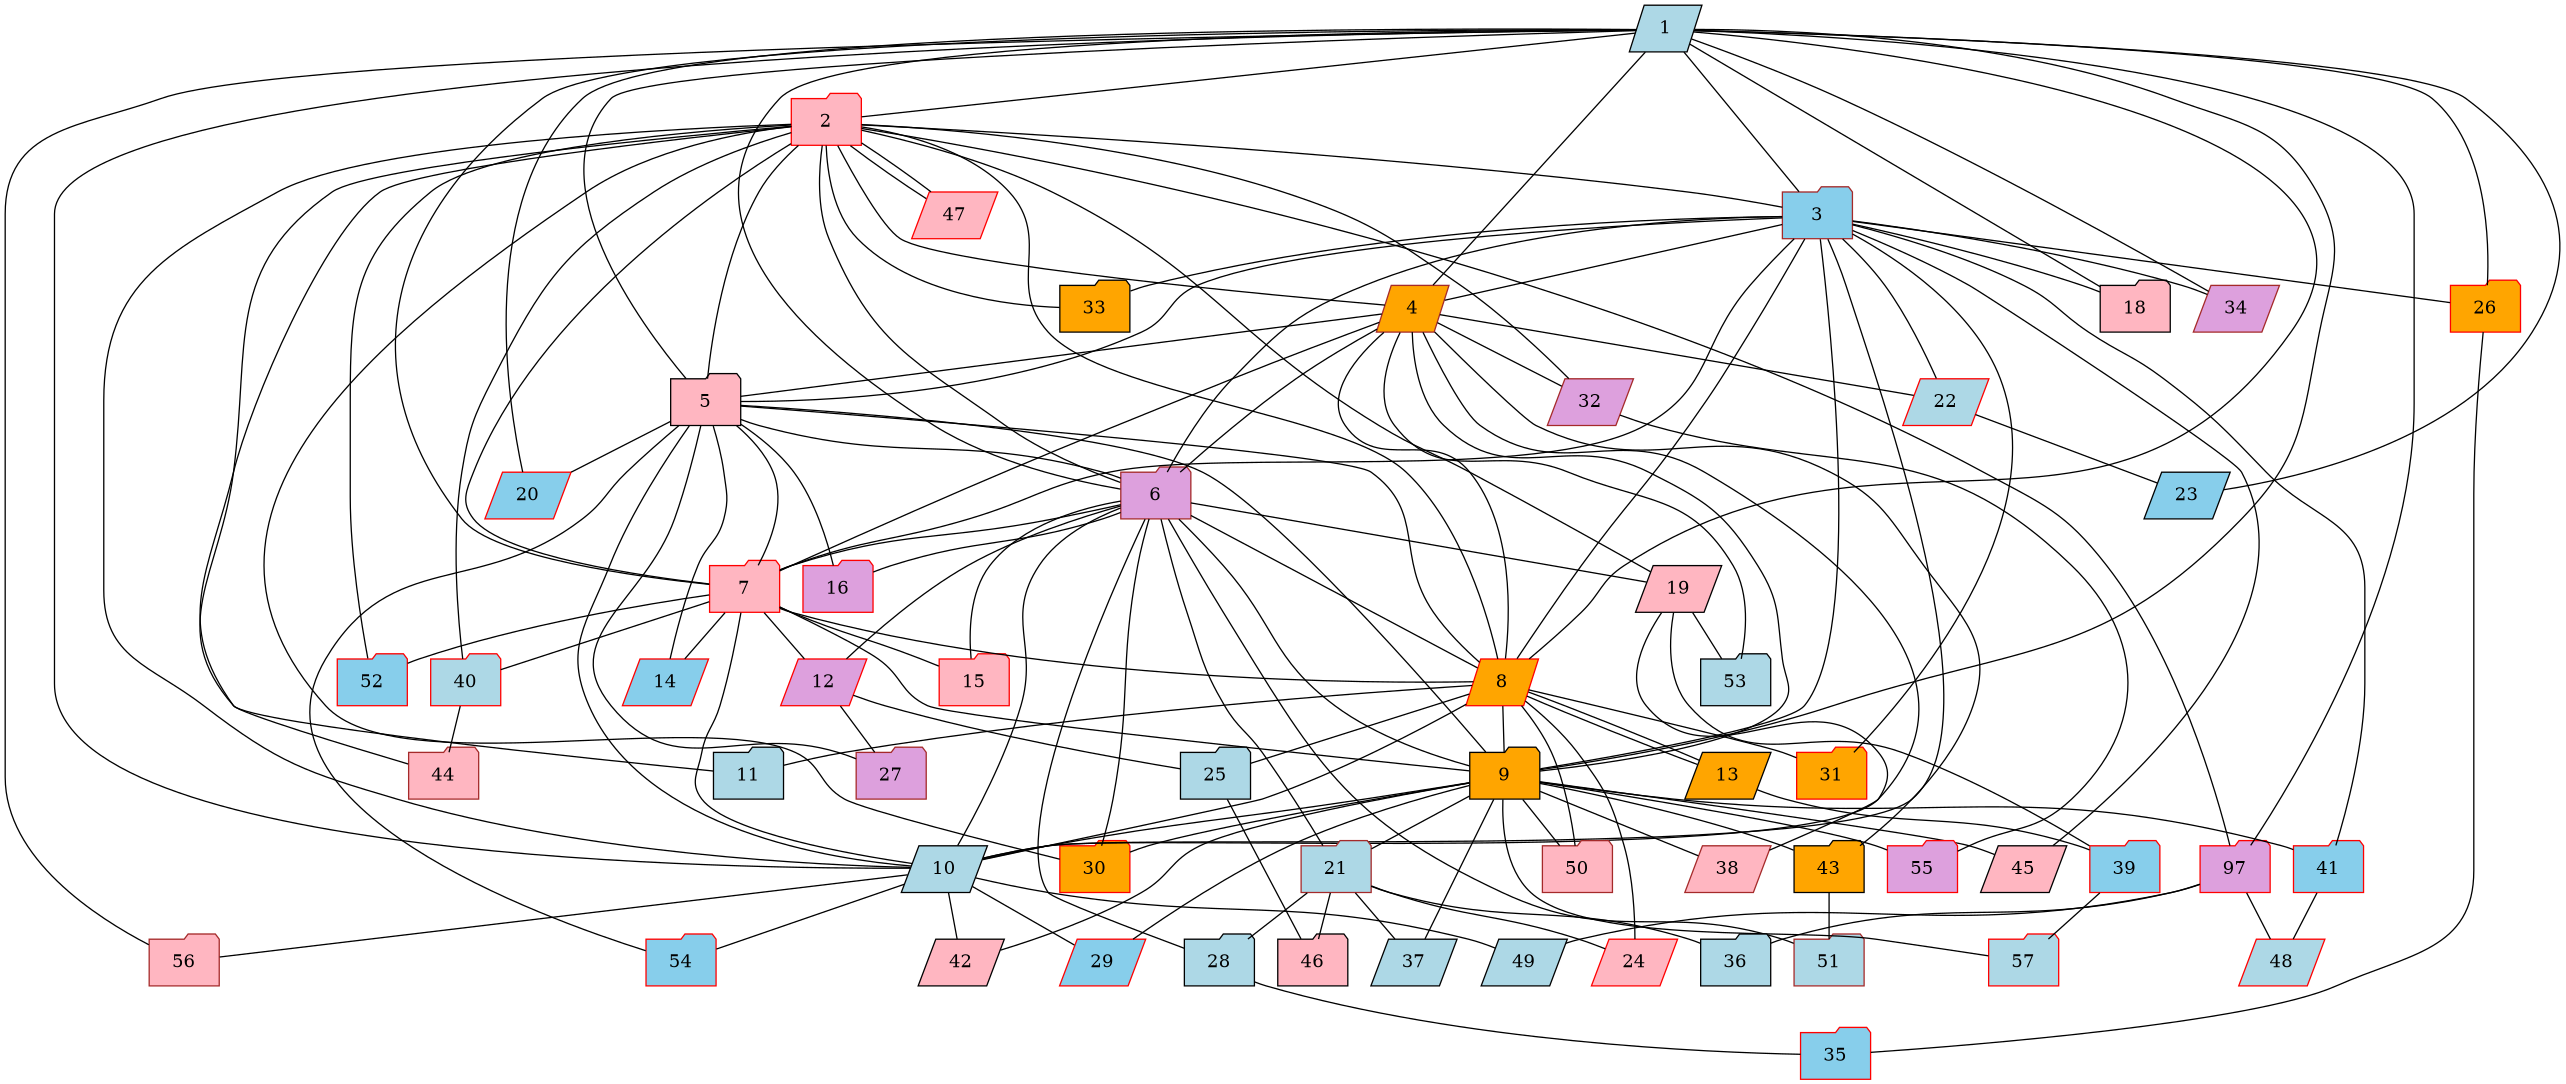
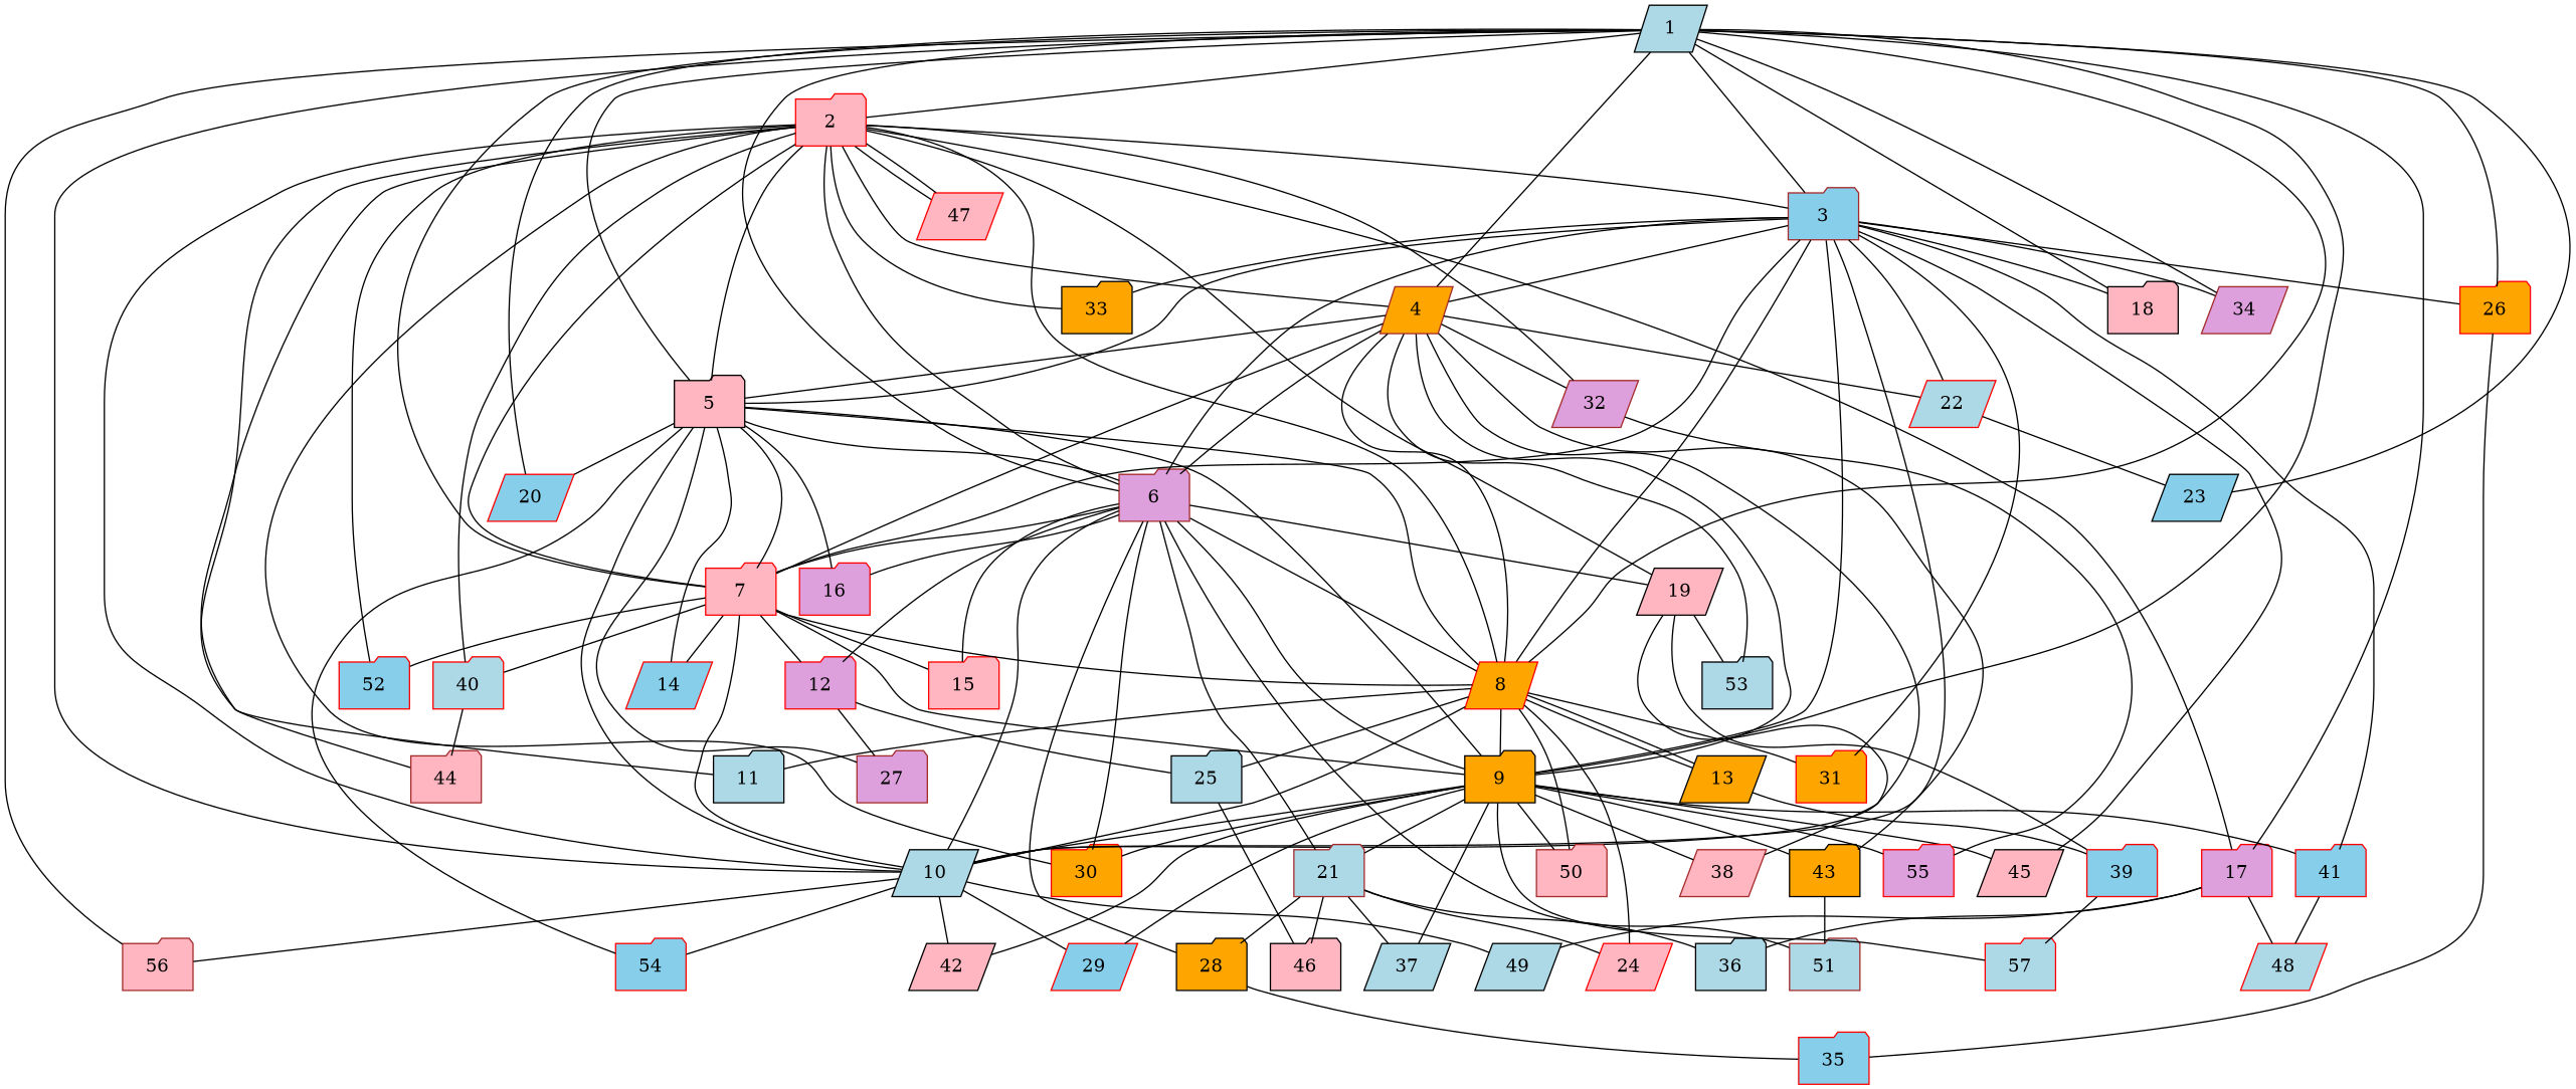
  graph {
    node [color=red fillcolor=lightblue shape=folder style=filled]
    1 [color=black shape=parallelogram]
    2 [fillcolor=lightpink]
    3 [color=brown fillcolor=skyblue]
    4 [color=brown fillcolor=orange shape=parallelogram]
    5 [color=black fillcolor=lightpink]
    6 [color=brown fillcolor=plum]
    7 [fillcolor=lightpink]
    8 [fillcolor=orange shape=parallelogram]
    9 [color=black fillcolor=orange]
    10 [color=black shape=parallelogram]
-   17 [fillcolor=plum label=97]
+   17 [fillcolor=plum]
    18 [color=black fillcolor=lightpink]
    20 [fillcolor=skyblue shape=parallelogram]
    23 [color=black fillcolor=skyblue shape=parallelogram]
    26 [fillcolor=orange]
    34 [color=brown fillcolor=plum shape=parallelogram]
    56 [color=brown fillcolor=lightpink]
    11 [color=black]
    19 [color=black fillcolor=lightpink shape=parallelogram]
    32 [color=brown fillcolor=plum shape=parallelogram]
    33 [color=black fillcolor=orange]
    40
    44 [color=brown fillcolor=lightpink]
    47 [fillcolor=lightpink shape=parallelogram]
    52 [fillcolor=skyblue]
    30 [fillcolor=orange]
    22 [shape=parallelogram]
    31 [fillcolor=orange]
    41 [fillcolor=skyblue]
    45 [color=black fillcolor=lightpink shape=parallelogram]
    43 [color=black fillcolor=orange]
    53 [color=black]
    14 [fillcolor=skyblue shape=parallelogram]
    16 [fillcolor=plum]
    27 [color=brown fillcolor=plum]
    54 [fillcolor=skyblue]
-   12 [fillcolor=plum shape=parallelogram]
+   12 [fillcolor=plum]
    15 [fillcolor=lightpink]
    21 [color=brown]
-   28 [color=black]
+   28 [color=black fillcolor=orange]
    51 [color=brown]
    13 [color=black fillcolor=orange shape=parallelogram]
    24 [fillcolor=lightpink shape=parallelogram]
    25 [color=black]
    50 [color=brown fillcolor=lightpink]
    29 [fillcolor=skyblue shape=parallelogram]
    37 [color=black shape=parallelogram]
    38 [color=brown fillcolor=lightpink shape=parallelogram]
    42 [color=black fillcolor=lightpink shape=parallelogram]
    55 [fillcolor=plum]
    57
    49 [color=black shape=parallelogram]
    36 [color=black]
    48 [shape=parallelogram]
    35 [fillcolor=skyblue]
    39 [fillcolor=skyblue]
    46 [color=black fillcolor=lightpink]
    1 -- 2
    1 -- 3
    1 -- 4
    1 -- 5
    1 -- 6
    1 -- 7
    1 -- 8
    1 -- 9
    1 -- 10
    1 -- 17
    1 -- 18
    1 -- 20
    1 -- 23
    1 -- 26
    1 -- 34
    1 -- 56
    2 -- 3
    2 -- 4
    2 -- 5
    2 -- 6
    2 -- 7
    2 -- 8
    2 -- 10
    2 -- 17
    2 -- 11
    2 -- 19
    2 -- 32
    2 -- 33
    2 -- 40
    2 -- 44
    2 -- 47
    2 -- 47
    2 -- 52
    2 -- 30
    3 -- 4
    3 -- 5
    3 -- 6
    3 -- 7
    3 -- 8
    3 -- 9
    3 -- 10
    3 -- 18
    3 -- 26
    3 -- 34
    3 -- 33
    3 -- 22
    3 -- 31
    3 -- 41
    3 -- 45
    4 -- 5
    4 -- 6
    4 -- 7
    4 -- 8
    4 -- 9
    4 -- 10
    4 -- 32
    4 -- 22
    4 -- 43
    4 -- 53
    5 -- 6
    5 -- 7
    5 -- 8
    5 -- 9
    5 -- 10
    5 -- 20
    5 -- 14
    5 -- 16
    5 -- 27
    5 -- 54
    6 -- 7
    6 -- 8
    6 -- 9
    6 -- 10
    6 -- 19
    6 -- 30
    6 -- 16
    6 -- 12
    6 -- 15
    6 -- 21
    6 -- 28
    6 -- 51
    7 -- 8
    7 -- 9
    7 -- 10
    7 -- 40
    7 -- 52
    7 -- 14
    7 -- 12
    7 -- 15
    8 -- 9
    8 -- 10
    8 -- 11
    8 -- 31
    8 -- 13
    8 -- 13
    8 -- 24
    8 -- 25
    8 -- 50
    9 -- 10
    9 -- 30
    9 -- 41
    9 -- 45
    9 -- 43
    9 -- 21
    9 -- 50
    9 -- 29
    9 -- 37
    9 -- 38
    9 -- 42
    9 -- 55
    9 -- 57
    10 -- 56
    10 -- 54
    10 -- 29
    10 -- 42
    10 -- 49
    17 -- 49
    17 -- 36
    17 -- 48
    26 -- 35
    19 -- 53
    19 -- 38
    19 -- 39
    32 -- 55
    40 -- 44
    22 -- 23
    41 -- 48
    43 -- 51
    12 -- 27
    12 -- 25
    21 -- 28
    21 -- 24
    21 -- 37
    21 -- 36
    21 -- 46
    28 -- 35
    13 -- 39
    25 -- 46
    39 -- 57
  }
